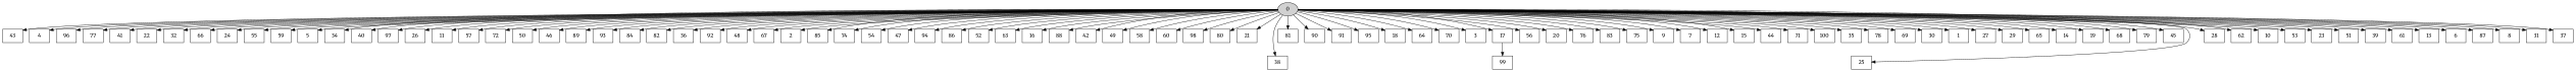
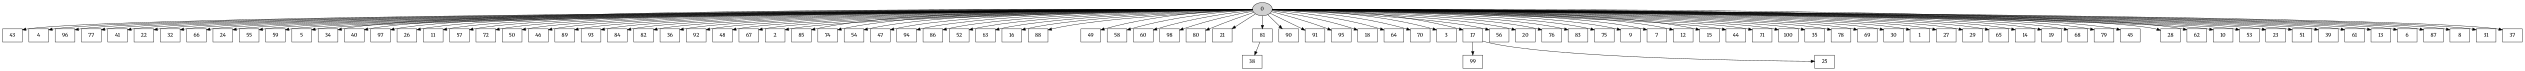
  digraph {
    fontname=Merriweather
    node [fillcolor=white fontname=Merriweather style=filled shape=box]
    edge [fontname=Merriweather]
    0 [fillcolor=grey82 shape=""]
    n2 [label="43\n"]
    n3 [label="4\n"]
    n4 [label="96\n"]
    n5 [label="77\n"]
    n6 [label="41\n"]
    n7 [label="22\n"]
    n8 [label="32\n"]
    n9 [label="66\n"]
    n10 [label="24\n"]
    n11 [label="55\n"]
    n12 [label="59\n"]
    n13 [label="5\n"]
    n14 [label="34\n"]
    n15 [label="40\n"]
    n16 [label="97\n"]
    n17 [label="26\n"]
    n18 [label="11\n"]
    n19 [label="57\n"]
    n20 [label="72\n"]
    n21 [label="50\n"]
    n22 [label="46\n"]
    n23 [label="89\n"]
    n24 [label="93\n"]
    n25 [label="84\n"]
    n26 [label="82\n"]
    n27 [label="36\n"]
    n28 [label="92\n"]
    n29 [label="48\n"]
    n30 [label="67\n"]
    n31 [label="2\n"]
    n32 [label="85\n"]
    n33 [label="74\n"]
    n34 [label="54\n"]
    n35 [label="47\n"]
    n36 [label="94\n"]
    n37 [label="86\n"]
    n38 [label="52\n"]
    n39 [label="63\n"]
    n40 [label="16\n"]
    n41 [label="88\n"]
-   n42 [label="42\n"]
    n43 [label="49\n"]
    n44 [label="58\n"]
    n45 [label="60\n"]
    n46 [label="98\n"]
    n47 [label="80\n"]
    n48 [label="21\n"]
    n49 [label="81\n"]
    n50 [label="17\n"]
    n51 [label="90\n"]
    n52 [label="91\n"]
    n53 [label="95\n"]
    n54 [label="18\n"]
    n55 [label="64\n"]
    n56 [label="70\n"]
    n57 [label="3\n"]
    n58 [label="38\n"]
    n59 [label="56\n"]
    n60 [label="20\n"]
    n61 [label="76\n"]
    n62 [label="83\n"]
    n63 [label="75\n"]
    n64 [label="9\n"]
    n65 [label="7\n"]
    n66 [label="12\n"]
    n67 [label="15\n"]
    n68 [label="44\n"]
    n69 [label="71\n"]
    n70 [label="100\n"]
    n71 [label="35\n"]
    n72 [label="78\n"]
    n73 [label="69\n"]
    n74 [label="30\n"]
    n75 [label="1\n"]
    n76 [label="27\n"]
    n77 [label="29\n"]
    n78 [label="65\n"]
    n79 [label="14\n"]
    n80 [label="19\n"]
    n81 [label="68\n"]
    n82 [label="79\n"]
    n83 [label="45\n"]
    n84 [label="25\n"]
    n85 [label="28\n"]
    n86 [label="62\n"]
    n87 [label="10\n"]
    n88 [label="53\n"]
    n89 [label="23\n"]
    n90 [label="51\n"]
    n91 [label="39\n"]
    n92 [label="61\n"]
    n93 [label="13\n"]
    n94 [label="6\n"]
    n95 [label="87\n"]
    n96 [label="8\n"]
    n97 [label="31\n"]
    n98 [label="37\n"]
    n99 [label="99\n"]
    0 -> n2
    0 -> n3
    0 -> n4
    0 -> n5
    0 -> n6
    0 -> n7
    0 -> n8
    0 -> n9
    0 -> n10
    0 -> n11
    0 -> n12
    0 -> n13
    0 -> n14
    0 -> n15
    0 -> n16
    0 -> n17
    0 -> n18
    0 -> n19
    0 -> n20
    0 -> n21
    0 -> n22
    0 -> n23
    0 -> n24
    0 -> n25
    0 -> n26
    0 -> n27
    0 -> n28
    0 -> n29
    0 -> n30
    0 -> n31
    0 -> n32
    0 -> n33
    0 -> n34
    0 -> n35
    0 -> n36
    0 -> n37
    0 -> n38
    0 -> n39
    0 -> n40
    0 -> n41
-   0 -> n42
    0 -> n43
    0 -> n44
    0 -> n45
    0 -> n46
    0 -> n47
    0 -> n48
    0 -> n49
    0 -> n50
    0 -> n51
    0 -> n52
    0 -> n53
    0 -> n54
    0 -> n55
    0 -> n56
    0 -> n57
-   0 -> n58
+   n49 -> n58
    0 -> n59
    0 -> n60
    0 -> n61
    0 -> n62
    0 -> n63
    0 -> n64
    0 -> n65
    0 -> n66
    0 -> n67
    0 -> n68
    0 -> n69
    0 -> n70
    0 -> n71
    0 -> n72
    0 -> n73
    0 -> n74
    0 -> n75
    0 -> n76
    0 -> n77
    0 -> n78
    0 -> n79
    0 -> n80
    0 -> n81
    0 -> n82
    0 -> n83
-   0 -> n84
+   n50 -> n84
    0 -> n85
    0 -> n86
    0 -> n87
    0 -> n88
    0 -> n89
    0 -> n90
    0 -> n91
    0 -> n92
    0 -> n93
    0 -> n94
    0 -> n95
    0 -> n96
    0 -> n97
    0 -> n98
    n50 -> n99
  }
